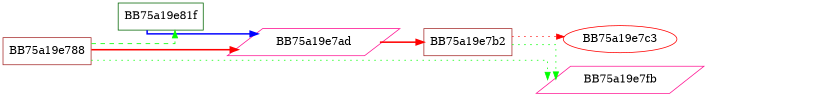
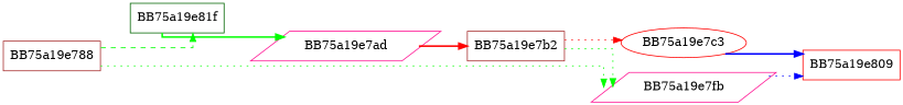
  digraph {
    rankdir=LR
    splines=ortho
    node [color=brown shape=box]
    edge [color=blue style=bold]
    BB75a19e81f [color=darkgreen]
    BB75a19e788
    BB75a19e7ad [color=deeppink shape=parallelogram]
    BB75a19e7fb [color=deeppink shape=parallelogram]
    BB75a19e7b2
+   BB75a19e809 [color=red]
    n7 [color=red label=BB75a19e7c3 shape=ellipse]
-   BB75a19e81f -> BB75a19e7ad
+   BB75a19e81f -> BB75a19e7ad [color=green]
    BB75a19e788 -> BB75a19e81f [color=green style=dashed]
-   BB75a19e788 -> BB75a19e7ad [color=red]
    BB75a19e788 -> BB75a19e7fb [color=green style=dotted]
    BB75a19e7ad -> BB75a19e7b2 [color=red]
+   BB75a19e7fb -> BB75a19e809 [style=dotted]
    BB75a19e7b2 -> BB75a19e7fb [color=green style=dotted]
    BB75a19e7b2 -> n7 [color=red style=dotted]
+   n7 -> BB75a19e809
  }
